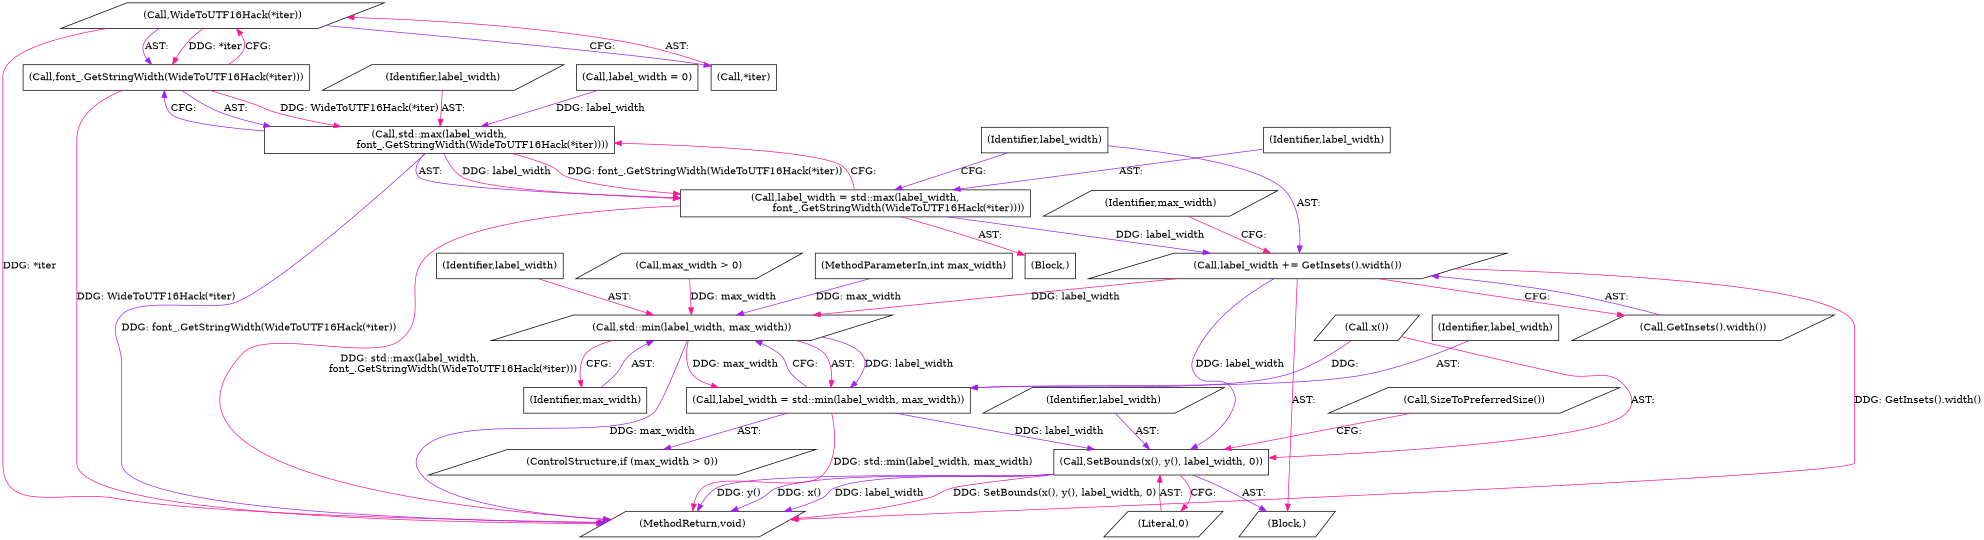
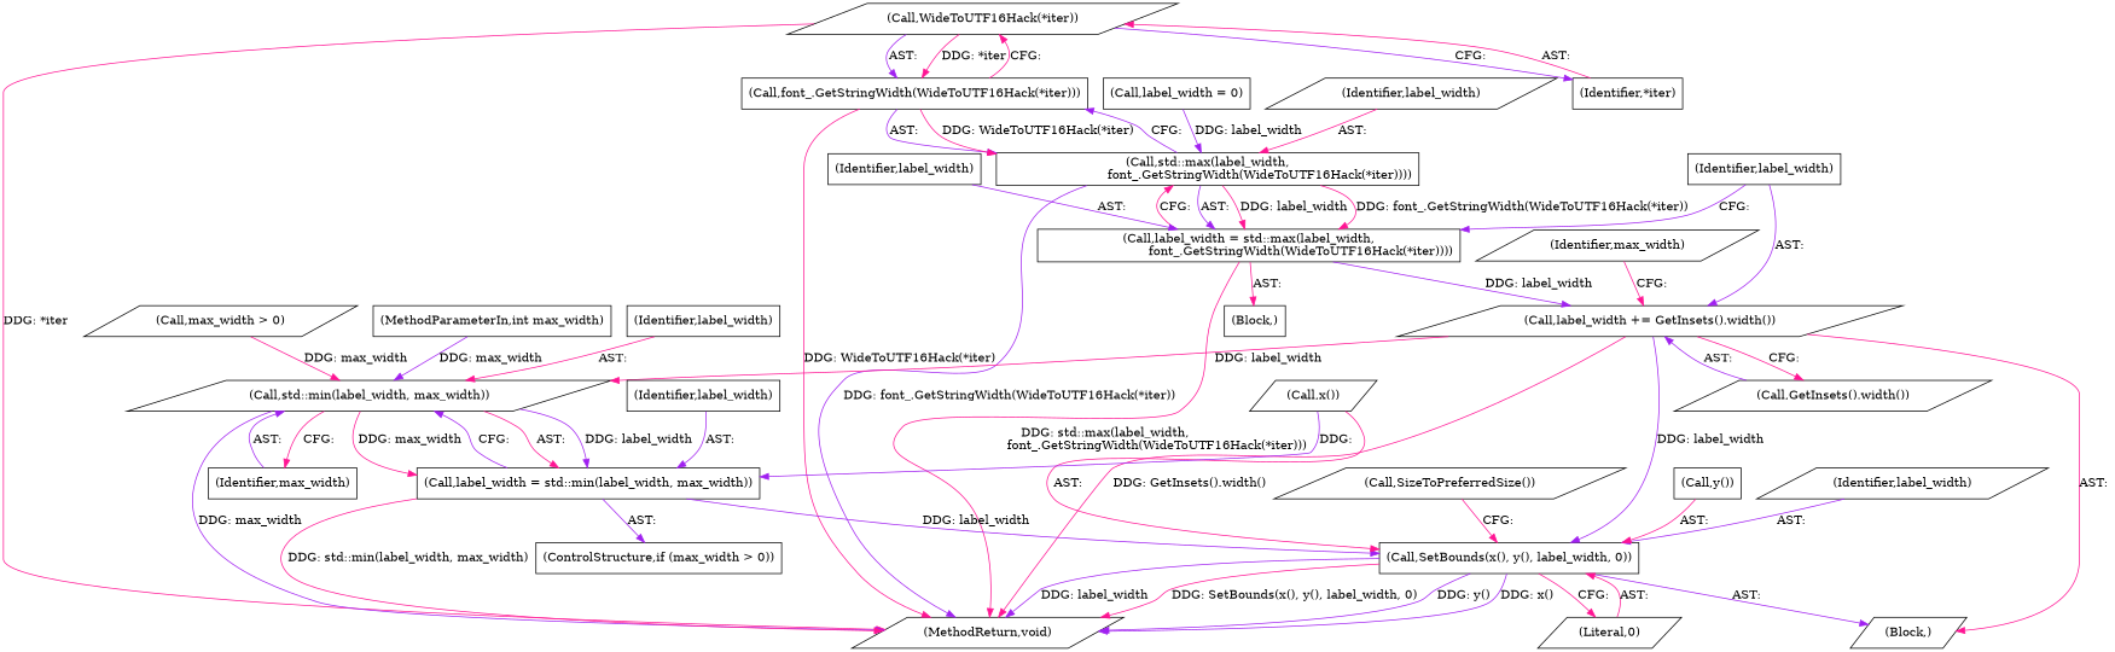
  digraph {
    node [shape=box]
    edge [color=deeppink]
    n1 [label="(Call,WideToUTF16Hack(*iter))" shape=parallelogram]
    n2 [label="(Call,font_.GetStringWidth(WideToUTF16Hack(*iter)))"]
    n3 [label="(MethodReturn,void)" shape=parallelogram]
-   n4 [label="(Call,*iter)"]
+   n4 [label="(Identifier,*iter)"]
    n5 [label="(Call,std::max(label_width,\n                           font_.GetStringWidth(WideToUTF16Hack(*iter))))"]
    n6 [label="(Call,label_width = std::max(label_width,\n                           font_.GetStringWidth(WideToUTF16Hack(*iter))))"]
    n7 [label="(Call,label_width += GetInsets().width())" shape=parallelogram]
    n8 [label="(Block,)"]
    n9 [label="(Call,std::min(label_width, max_width))" shape=parallelogram]
    n10 [label="(Call,SetBounds(x(), y(), label_width, 0))"]
    n11 [label="(Call,GetInsets().width())" shape=parallelogram]
    n12 [label="(Block,)" shape=parallelogram]
    n13 [label="(Call,label_width = std::min(label_width, max_width))"]
    n14 [label="(Identifier,max_width)"]
    n15 [label="(Literal,0)" shape=parallelogram]
-   n16 [label="(ControlStructure,if (max_width > 0))" shape=parallelogram]
+   n16 [label="(ControlStructure,if (max_width > 0))"]
    n17 [label="(Identifier,label_width)" shape=parallelogram]
    n18 [label="(Identifier,label_width)" shape=parallelogram]
    n19 [label="(Call,label_width = 0)"]
    n20 [label="(Call,x())" shape=parallelogram]
    n21 [label="(Identifier,max_width)" shape=parallelogram]
    n22 [label="(Identifier,label_width)"]
    n23 [label="(Call,max_width > 0)" shape=parallelogram]
    n24 [label="(Identifier,label_width)"]
    n25 [label="(MethodParameterIn,int max_width)"]
    n26 [label="(Identifier,label_width)"]
    n27 [label="(Call,SizeToPreferredSize())" shape=parallelogram]
    n28 [label="(Identifier,label_width)"]
+   n29 [label="(Call,y())"]
    n1 -> n2 [color=purple label="AST: "]
    n1 -> n2 [label="DDG: *iter"]
    n1 -> n3 [label="DDG: *iter"]
    n1 -> n4 [color=purple label="CFG: "]
    n2 -> n1 [label="CFG: "]
    n2 -> n3 [label="DDG: WideToUTF16Hack(*iter)"]
    n2 -> n5 [color=purple label="AST: "]
    n2 -> n5 [label="DDG: WideToUTF16Hack(*iter)"]
    n4 -> n1 [label="AST: "]
    n5 -> n2 [color=purple label="CFG: "]
    n5 -> n3 [color=purple label="DDG: font_.GetStringWidth(WideToUTF16Hack(*iter))"]
    n5 -> n6 [color=purple label="AST: "]
    n5 -> n6 [label="DDG: label_width"]
    n5 -> n6 [label="DDG: font_.GetStringWidth(WideToUTF16Hack(*iter))"]
    n6 -> n3 [label="DDG: std::max(label_width,\n                           font_.GetStringWidth(WideToUTF16Hack(*iter)))"]
    n6 -> n5 [label="CFG: "]
    n6 -> n7 [color=purple label="DDG: label_width"]
    n6 -> n8 [label="AST: "]
    n7 -> n3 [label="DDG: GetInsets().width()"]
    n7 -> n9 [label="DDG: label_width"]
    n7 -> n10 [color=purple label="DDG: label_width"]
    n7 -> n11 [label="CFG: "]
    n7 -> n12 [label="AST: "]
    n9 -> n3 [color=purple label="DDG: max_width"]
    n9 -> n13 [label="AST: "]
    n9 -> n13 [color=purple label="DDG: label_width"]
    n9 -> n13 [label="DDG: max_width"]
    n9 -> n14 [label="CFG: "]
    n10 -> n3 [label="DDG: SetBounds(x(), y(), label_width, 0)"]
    n10 -> n3 [color=purple label="DDG: y()"]
    n10 -> n3 [color=purple label="DDG: x()"]
    n10 -> n3 [color=purple label="DDG: label_width"]
    n10 -> n12 [color=purple label="AST: "]
    n10 -> n15 [label="CFG: "]
    n11 -> n7 [color=purple label="AST: "]
    n13 -> n3 [label="DDG: std::min(label_width, max_width)"]
    n13 -> n9 [color=purple label="CFG: "]
    n13 -> n10 [color=purple label="DDG: label_width"]
    n13 -> n16 [color=purple label="AST: "]
    n14 -> n9 [color=purple label="AST: "]
    n15 -> n10 [label="AST: "]
    n17 -> n10 [color=purple label="AST: "]
    n18 -> n5 [label="AST: "]
    n19 -> n5 [color=purple label="DDG: label_width"]
    n20 -> n10 [label="AST: "]
    n20 -> n13 [color=purple label="DDG: "]
    n21 -> n7 [label="CFG: "]
    n22 -> n9 [label="AST: "]
    n23 -> n9 [label="DDG: max_width"]
    n24 -> n13 [color=purple label="AST: "]
    n25 -> n9 [color=purple label="DDG: max_width"]
    n26 -> n6 [color=purple label="CFG: "]
    n26 -> n7 [color=purple label="AST: "]
    n27 -> n10 [label="CFG: "]
    n28 -> n6 [color=purple label="AST: "]
+   n29 -> n10 [label="AST: "]
  }
